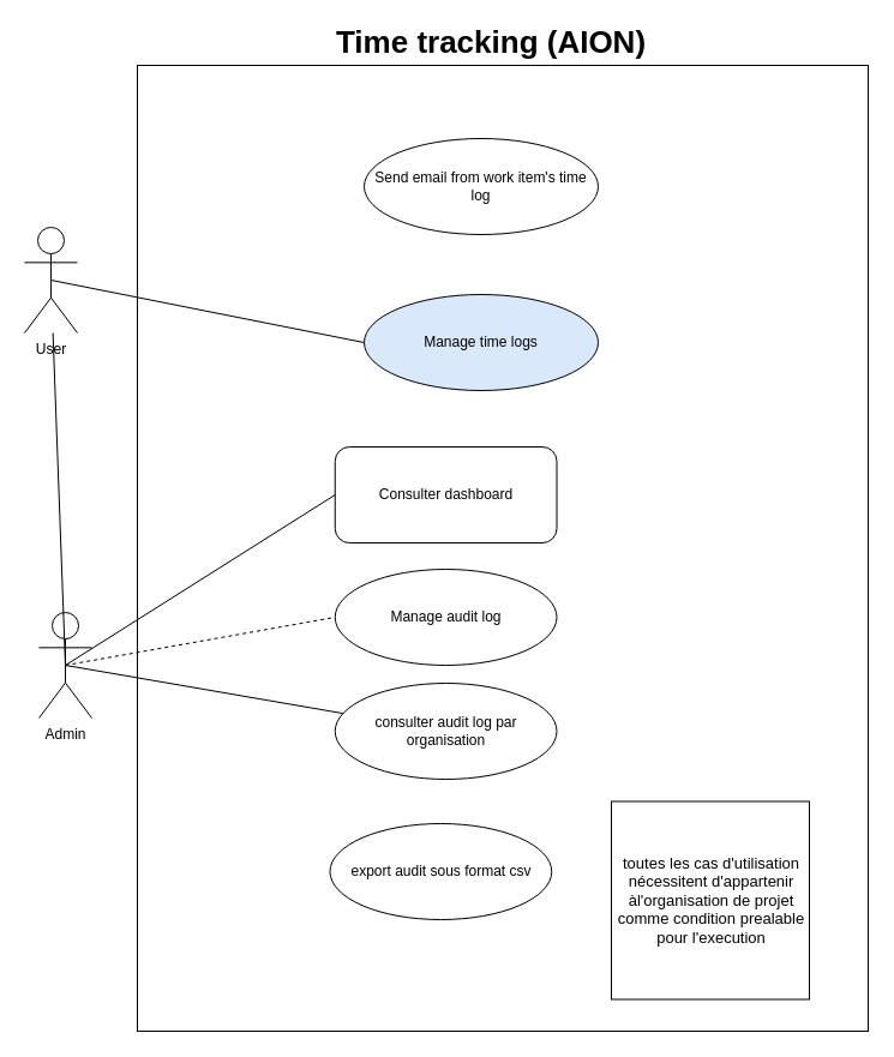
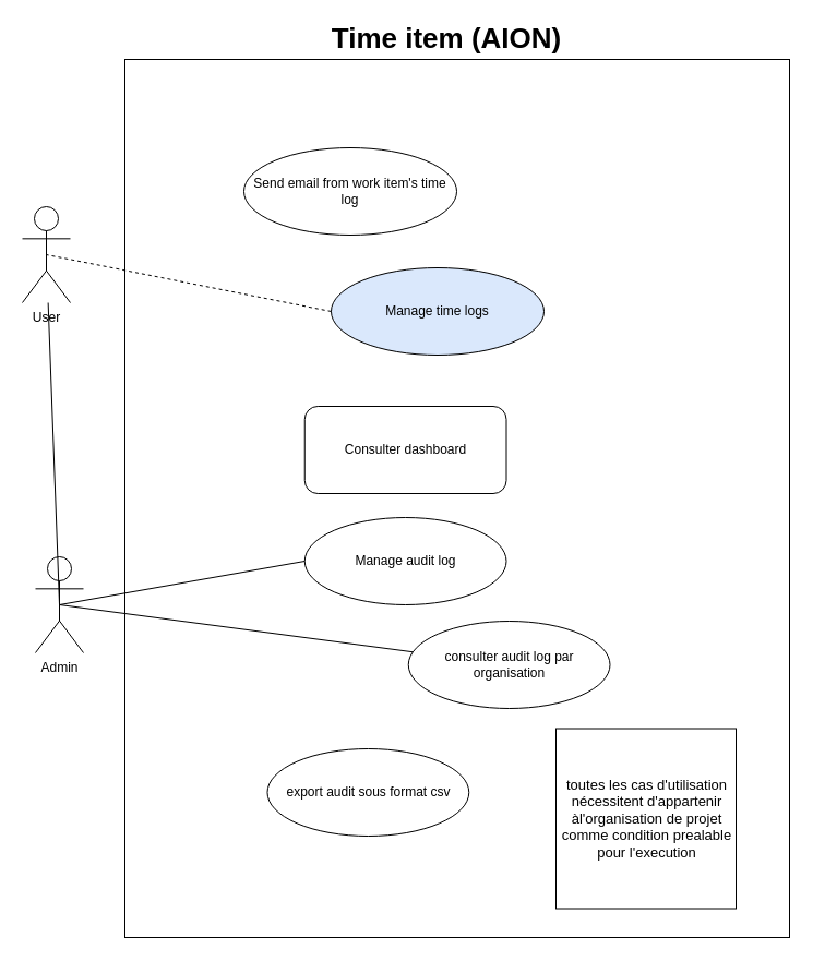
  <mxCell id="0" />
  <mxCell id="1" parent="0" />
  <mxCell id="2" value="User" style="shape=umlActor;verticalLabelPosition=bottom;verticalAlign=top;html=1;outlineConnect=0;" parent="1" vertex="1"><mxGeometry x="20" y="189" width="44" height="88" as="geometry" /></mxCell>
  <mxCell id="3" value="Admin" style="shape=umlActor;verticalLabelPosition=bottom;verticalAlign=top;html=1;outlineConnect=0;" parent="1" vertex="1"><mxGeometry x="32" y="510" width="44" height="88" as="geometry" /></mxCell>
  <mxCell id="4" value="" style="rounded=0;whiteSpace=wrap;html=1;" parent="1" vertex="1"><mxGeometry x="114" y="54" width="609" height="805" as="geometry" /></mxCell>
- <mxCell id="5" value="Send email from work item's time log" style="ellipse;whiteSpace=wrap;html=1;" parent="1" vertex="1"><mxGeometry x="303" y="115" width="195" height="80" as="geometry" /></mxCell>
+ <mxCell id="5" value="Send email from work item's time log" style="ellipse;whiteSpace=wrap;html=1;" parent="1" vertex="1"><mxGeometry x="223" y="135" width="195" height="80" as="geometry" /></mxCell>
  <mxCell id="6" value="Consulter dashboard" style="whiteSpace=wrap;html=1;rounded=1;" parent="1" vertex="1"><mxGeometry x="278.75" y="372" width="184.75" height="80" as="geometry" /></mxCell>
  <mxCell id="7" value="Manage audit log" style="ellipse;whiteSpace=wrap;html=1;" parent="1" vertex="1"><mxGeometry x="278.75" y="474" width="184.75" height="80" as="geometry" /></mxCell>
- <mxCell id="8" value="consulter audit log par organisation" style="ellipse;whiteSpace=wrap;html=1;" parent="1" vertex="1"><mxGeometry x="278.75" y="569" width="184.75" height="80" as="geometry" /></mxCell>
- <mxCell id="9" value="export audit sous format csv" style="ellipse;whiteSpace=wrap;html=1;" parent="1" vertex="1"><mxGeometry x="274.5" y="686" width="184.75" height="80" as="geometry" /></mxCell>
- <mxCell id="10" value="&lt;b&gt;&lt;font style=&quot;font-size: 26px;&quot;&gt;Time tracking (AION)&lt;/font&gt;&lt;/b&gt;" style="text;html=1;strokeColor=none;fillColor=none;align=center;verticalAlign=middle;whiteSpace=wrap;rounded=0;" parent="1" vertex="1"><mxGeometry x="242.5" y="20" width="332" height="30" as="geometry" /></mxCell>
- <mxCell id="11" value="" style="endArrow=none;html=1;rounded=0;exitX=0.5;exitY=0.5;exitDx=0;exitDy=0;exitPerimeter=0;entryX=0;entryY=0.5;entryDx=0;entryDy=0;" parent="1" source="3" target="6" edge="1"><mxGeometry width="50" height="50" relative="1" as="geometry"><mxPoint x="373" y="507" as="sourcePoint" /><mxPoint x="423" y="457" as="targetPoint" /></mxGeometry></mxCell>
- <mxCell id="12" value="" style="endArrow=none;html=1;rounded=0;exitX=0.5;exitY=0.5;exitDx=0;exitDy=0;exitPerimeter=0;entryX=0;entryY=0.5;entryDx=0;entryDy=0;dashed=1;" parent="1" source="3" target="7" edge="1"><mxGeometry width="50" height="50" relative="1" as="geometry"><mxPoint x="373" y="507" as="sourcePoint" /><mxPoint x="423" y="457" as="targetPoint" /></mxGeometry></mxCell>
+ <mxCell id="8" value="consulter audit log par organisation" style="ellipse;whiteSpace=wrap;html=1;" parent="1" vertex="1"><mxGeometry x="373.75" y="569" width="184.75" height="80" as="geometry" /></mxCell>
+ <mxCell id="9" value="export audit sous format csv" style="ellipse;whiteSpace=wrap;html=1;" parent="1" vertex="1"><mxGeometry x="244.5" y="686" width="184.75" height="80" as="geometry" /></mxCell>
+ <mxCell id="10" value="&lt;b&gt;&lt;font style=&quot;font-size: 26px;&quot;&gt;Time item (AION)&lt;/font&gt;&lt;/b&gt;" style="text;html=1;strokeColor=none;fillColor=none;align=center;verticalAlign=middle;whiteSpace=wrap;rounded=0;" parent="1" vertex="1"><mxGeometry x="242.5" y="20" width="332" height="30" as="geometry" /></mxCell>
+ <mxCell id="12" value="" style="endArrow=none;html=1;rounded=0;exitX=0.5;exitY=0.5;exitDx=0;exitDy=0;exitPerimeter=0;entryX=0;entryY=0.5;entryDx=0;entryDy=0;" parent="1" source="3" target="7" edge="1"><mxGeometry width="50" height="50" relative="1" as="geometry"><mxPoint x="373" y="507" as="sourcePoint" /><mxPoint x="423" y="457" as="targetPoint" /></mxGeometry></mxCell>
  <mxCell id="13" value="" style="endArrow=none;html=1;rounded=0;exitX=0.5;exitY=0.5;exitDx=0;exitDy=0;exitPerimeter=0;" parent="1" source="3" target="8" edge="1"><mxGeometry width="50" height="50" relative="1" as="geometry"><mxPoint x="373" y="507" as="sourcePoint" /><mxPoint x="423" y="457" as="targetPoint" /></mxGeometry></mxCell>
  <mxCell id="14" value="" style="endArrow=none;html=1;rounded=0;exitX=0.5;exitY=0.5;exitDx=0;exitDy=0;exitPerimeter=0;" parent="1" source="3" target="2" edge="1"><mxGeometry width="50" height="50" relative="1" as="geometry"><mxPoint x="373" y="607" as="sourcePoint" /><mxPoint x="423" y="557" as="targetPoint" /></mxGeometry></mxCell>
  <mxCell id="15" value="" style="whiteSpace=wrap;html=1;aspect=fixed;" parent="1" vertex="1"><mxGeometry x="509" y="667.5" width="165" height="165" as="geometry" /></mxCell>
  <mxCell id="16" value="&lt;font style=&quot;font-size: 13px;&quot;&gt;toutes les cas d'utilisation nécessitent d'appartenir àl'organisation de projet comme condition prealable pour l'execution&lt;/font&gt;" style="text;html=1;strokeColor=none;fillColor=none;align=center;verticalAlign=middle;whiteSpace=wrap;rounded=0;" parent="1" vertex="1"><mxGeometry x="509" y="678" width="167" height="144" as="geometry" /></mxCell>
  <mxCell id="17" value="Manage time logs" style="ellipse;whiteSpace=wrap;html=1;fillColor=#dae8fc;" vertex="1" parent="1"><mxGeometry x="303" y="245" width="195" height="80" as="geometry" /></mxCell>
- <mxCell id="18" value="" style="endArrow=none;html=1;rounded=0;exitX=0;exitY=0.5;exitDx=0;exitDy=0;entryX=0.5;entryY=0.5;entryDx=0;entryDy=0;entryPerimeter=0;" edge="1" parent="1" source="17" target="2"><mxGeometry width="50" height="50" relative="1" as="geometry"><mxPoint x="559" y="297" as="sourcePoint" /><mxPoint x="609" y="247" as="targetPoint" /></mxGeometry></mxCell>
+ <mxCell id="18" value="" style="endArrow=none;html=1;rounded=0;exitX=0;exitY=0.5;exitDx=0;exitDy=0;entryX=0.5;entryY=0.5;entryDx=0;entryDy=0;entryPerimeter=0;dashed=1;" edge="1" parent="1" source="17" target="2"><mxGeometry width="50" height="50" relative="1" as="geometry"><mxPoint x="559" y="297" as="sourcePoint" /><mxPoint x="609" y="247" as="targetPoint" /></mxGeometry></mxCell>
